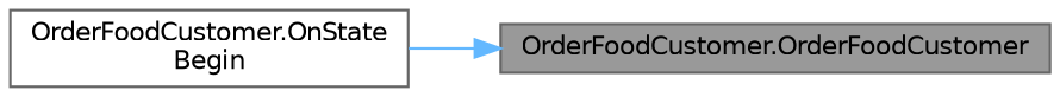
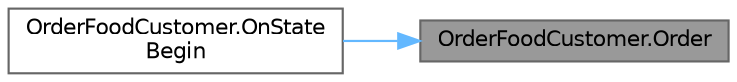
  digraph {
    rankdir=RL
    node [fontname=Helvetica fontsize=10 shape=box style=filled]
-   n1 [color=gray40 fillcolor=grey60 fontcolor=black height=0.2 label="OrderFoodCustomer.OrderFoodCustomer" width=0.4]
+   n1 [color=gray40 fillcolor=grey60 fontcolor=black height=0.2 label="OrderFoodCustomer.Order" width=0.4]
    n2 [color=grey40 fillcolor=white height=0.2 label="OrderFoodCustomer.OnState\lBegin" width=0.4]
    n1 -> n2 [color=steelblue1 dir=back fontname=Helvetica fontsize=10 labelfontname=Helvetica labelfontsize=10 style=solid]
  }
